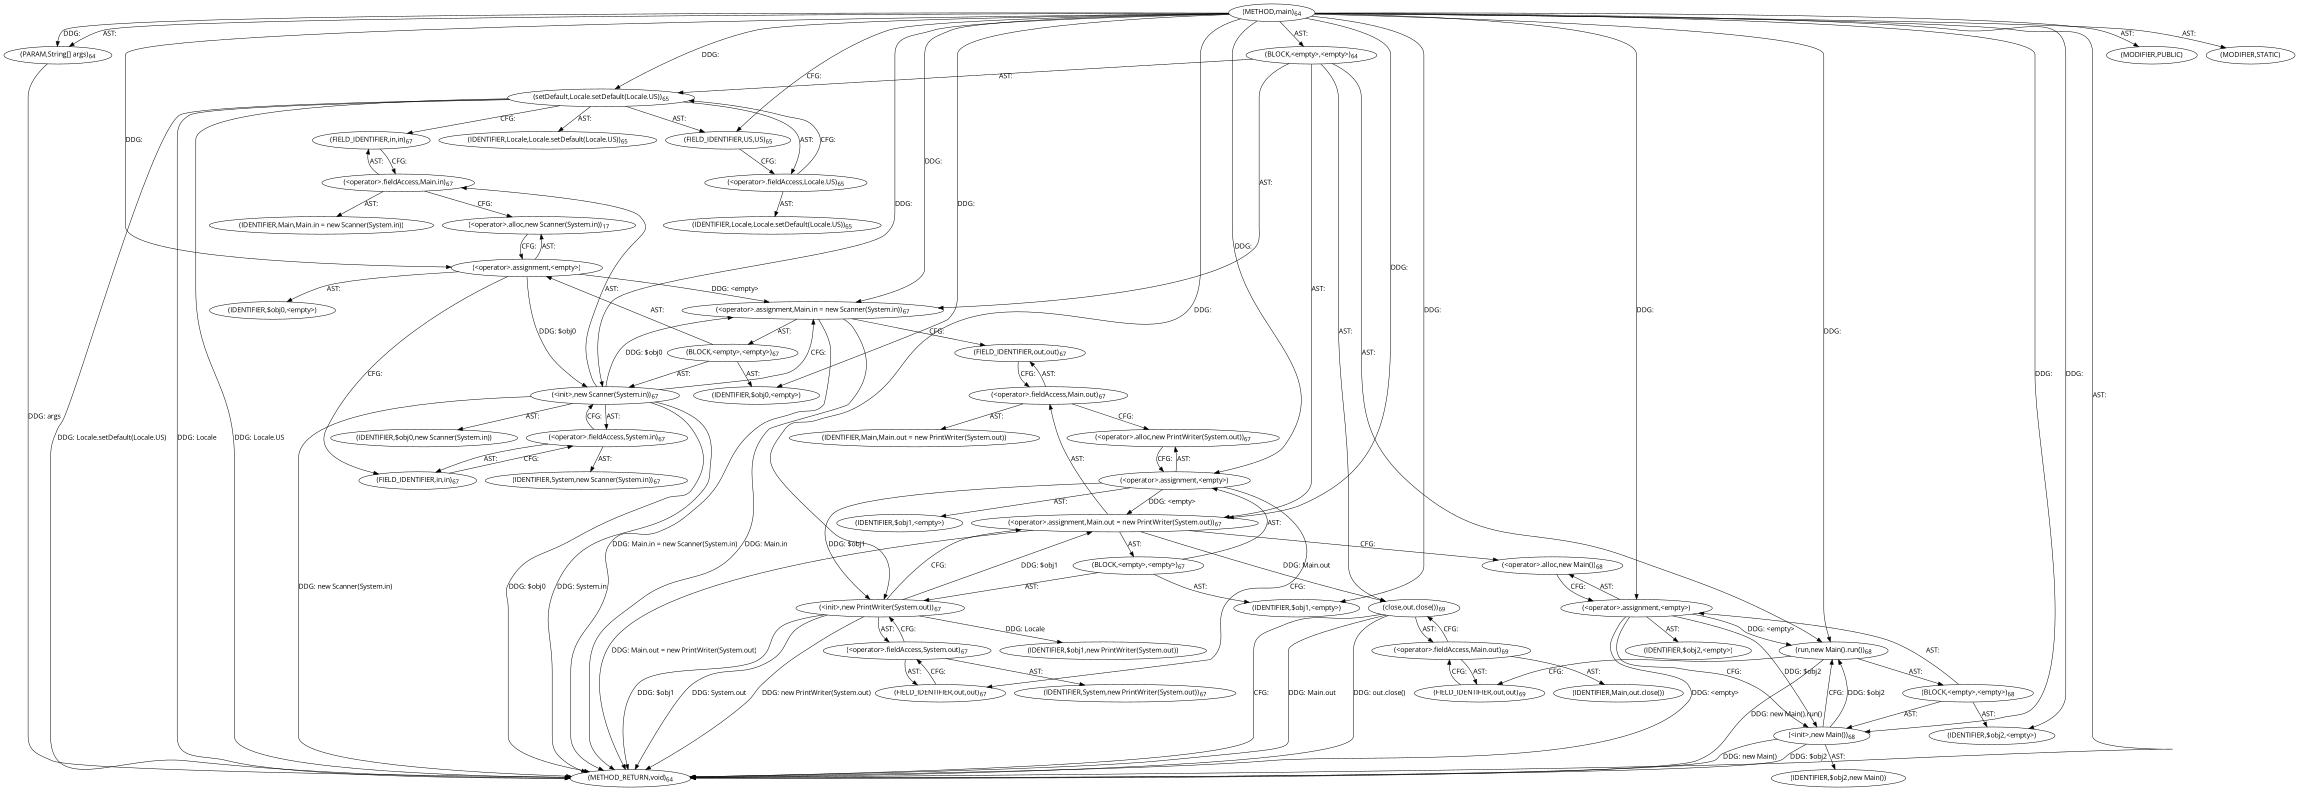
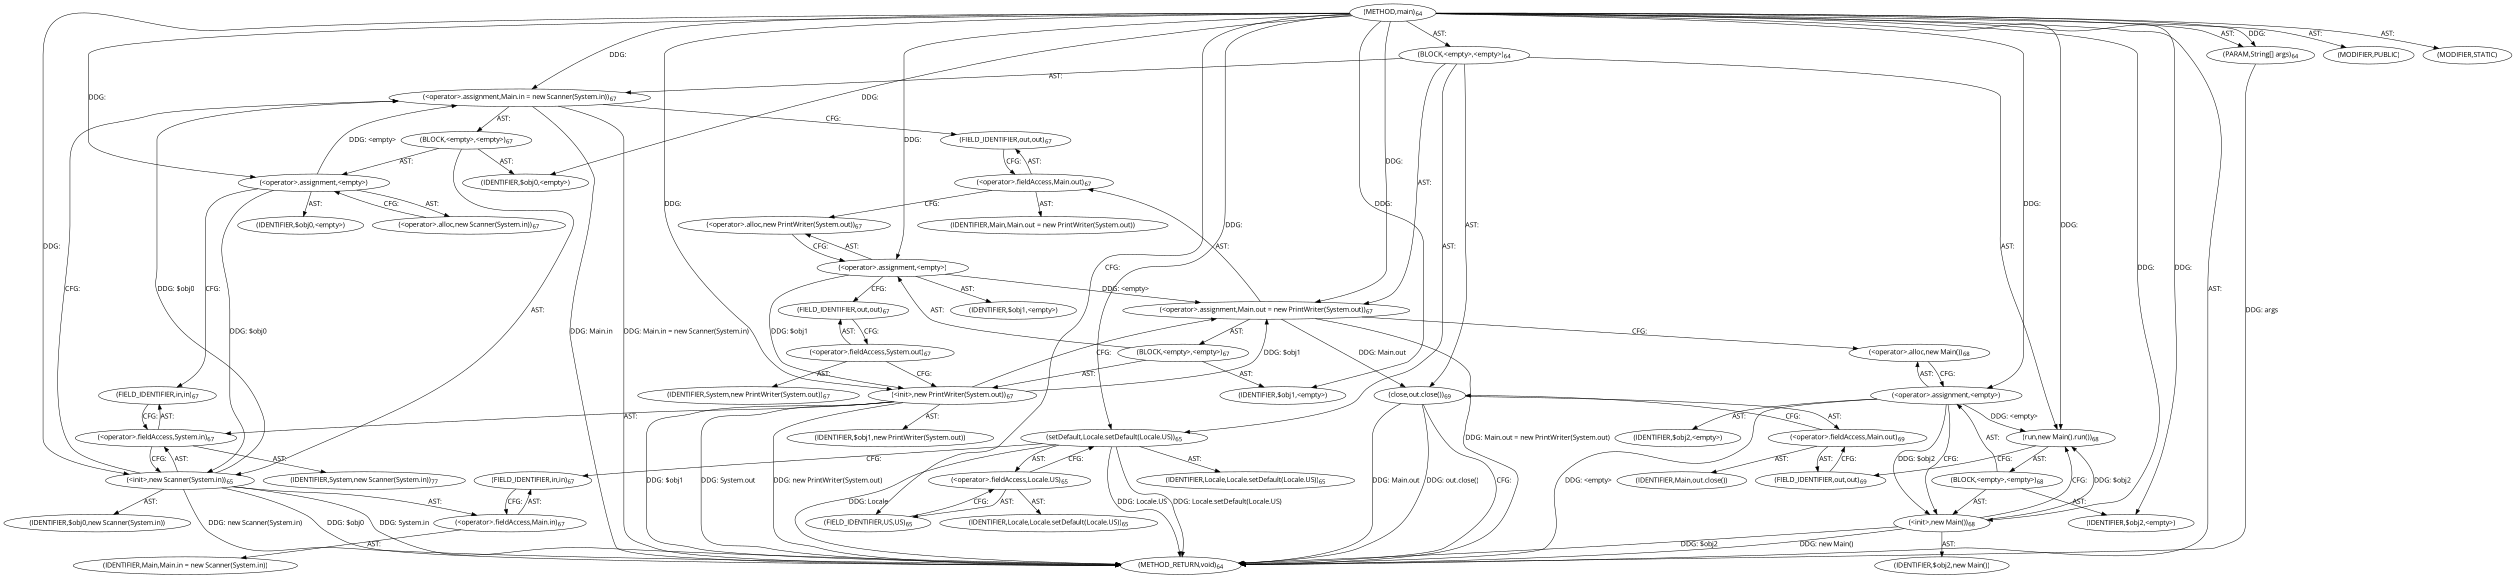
  digraph {
    fontname="Open Sans"
    node [fontname="Open Sans"]
    edge [fontname="Open Sans"]
    n1 [label=<(METHOD,main)<SUB>64</SUB>>]
    n2 [label=<(PARAM,String[] args)<SUB>64</SUB>>]
    n3 [label=<(BLOCK,&lt;empty&gt;,&lt;empty&gt;)<SUB>64</SUB>>]
    n4 [label=<(setDefault,Locale.setDefault(Locale.US))<SUB>65</SUB>>]
    n5 [label=<(FIELD_IDENTIFIER,US,US)<SUB>65</SUB>>]
    n6 [label=<(&lt;operator&gt;.assignment,Main.in = new Scanner(System.in))<SUB>67</SUB>>]
    n7 [label=<(&lt;operator&gt;.assignment,&lt;empty&gt;)>]
-   n8 [label=<(&lt;init&gt;,new Scanner(System.in))<SUB>67</SUB>>]
+   n8 [label=<(&lt;init&gt;,new Scanner(System.in))<SUB>65</SUB>>]
    n9 [label=<(IDENTIFIER,$obj0,&lt;empty&gt;)>]
    n10 [label=<(&lt;operator&gt;.assignment,Main.out = new PrintWriter(System.out))<SUB>67</SUB>>]
    n11 [label=<(&lt;operator&gt;.assignment,&lt;empty&gt;)>]
    n12 [label=<(&lt;init&gt;,new PrintWriter(System.out))<SUB>67</SUB>>]
    n13 [label=<(IDENTIFIER,$obj1,&lt;empty&gt;)>]
    n14 [label=<(run,new Main().run())<SUB>68</SUB>>]
    n15 [label=<(&lt;operator&gt;.assignment,&lt;empty&gt;)>]
    n16 [label=<(&lt;init&gt;,new Main())<SUB>68</SUB>>]
    n17 [label=<(IDENTIFIER,$obj2,&lt;empty&gt;)>]
    n18 [label=<(MODIFIER,PUBLIC)>]
    n19 [label=<(MODIFIER,STATIC)>]
    n20 [label=<(METHOD_RETURN,void)<SUB>64</SUB>>]
    n21 [label=<(close,out.close())<SUB>69</SUB>>]
    n22 [label=<(IDENTIFIER,Locale,Locale.setDefault(Locale.US))<SUB>65</SUB>>]
    n23 [label=<(&lt;operator&gt;.fieldAccess,Locale.US)<SUB>65</SUB>>]
    n24 [label=<(FIELD_IDENTIFIER,in,in)<SUB>67</SUB>>]
    n25 [label=<(BLOCK,&lt;empty&gt;,&lt;empty&gt;)<SUB>67</SUB>>]
    n26 [label=<(FIELD_IDENTIFIER,out,out)<SUB>67</SUB>>]
-   n27 [label=<(&lt;operator&gt;.alloc,new Scanner(System.in))<SUB>17</SUB>>]
+   n27 [label=<(&lt;operator&gt;.alloc,new Scanner(System.in))<SUB>67</SUB>>]
    n28 [label=<(IDENTIFIER,$obj0,&lt;empty&gt;)>]
    n29 [label=<(FIELD_IDENTIFIER,in,in)<SUB>67</SUB>>]
    n30 [label=<(&lt;operator&gt;.fieldAccess,Main.in)<SUB>67</SUB>>]
    n31 [label=<(IDENTIFIER,$obj0,new Scanner(System.in))>]
    n32 [label=<(&lt;operator&gt;.fieldAccess,System.in)<SUB>67</SUB>>]
    n33 [label=<(&lt;operator&gt;.fieldAccess,Main.out)<SUB>67</SUB>>]
    n34 [label=<(BLOCK,&lt;empty&gt;,&lt;empty&gt;)<SUB>67</SUB>>]
    n35 [label=<(&lt;operator&gt;.alloc,new Main())<SUB>68</SUB>>]
    n36 [label=<(&lt;operator&gt;.alloc,new PrintWriter(System.out))<SUB>67</SUB>>]
    n37 [label=<(IDENTIFIER,$obj1,&lt;empty&gt;)>]
    n38 [label=<(FIELD_IDENTIFIER,out,out)<SUB>67</SUB>>]
    n39 [label=<(IDENTIFIER,$obj1,new PrintWriter(System.out))>]
    n40 [label=<(&lt;operator&gt;.fieldAccess,System.out)<SUB>67</SUB>>]
    n41 [label=<(BLOCK,&lt;empty&gt;,&lt;empty&gt;)<SUB>68</SUB>>]
    n42 [label=<(FIELD_IDENTIFIER,out,out)<SUB>69</SUB>>]
    n43 [label=<(IDENTIFIER,$obj2,&lt;empty&gt;)>]
    n44 [label=<(IDENTIFIER,$obj2,new Main())>]
    n45 [label=<(&lt;operator&gt;.fieldAccess,Main.out)<SUB>69</SUB>>]
    n46 [label=<(IDENTIFIER,Locale,Locale.setDefault(Locale.US))<SUB>65</SUB>>]
    n47 [label=<(IDENTIFIER,Main,Main.in = new Scanner(System.in))>]
-   n48 [label=<(IDENTIFIER,System,new Scanner(System.in))<SUB>67</SUB>>]
+   n48 [label=<(IDENTIFIER,System,new Scanner(System.in))<SUB>77</SUB>>]
    n49 [label=<(IDENTIFIER,Main,Main.out = new PrintWriter(System.out))>]
    n50 [label=<(IDENTIFIER,System,new PrintWriter(System.out))<SUB>67</SUB>>]
    n51 [label=<(IDENTIFIER,Main,out.close())>]
    n1 -> n2 [label="AST: "]
    n1 -> n2 [label="DDG: "]
    n1 -> n3 [label="AST: "]
    n1 -> n4 [label="DDG: "]
    n1 -> n5 [label="CFG: "]
    n1 -> n6 [label="DDG: "]
    n1 -> n7 [label="DDG: "]
    n1 -> n8 [label="DDG: "]
    n1 -> n9 [label="DDG: "]
    n1 -> n10 [label="DDG: "]
    n1 -> n11 [label="DDG: "]
    n1 -> n12 [label="DDG: "]
    n1 -> n13 [label="DDG: "]
    n1 -> n14 [label="DDG: "]
    n1 -> n15 [label="DDG: "]
    n1 -> n16 [label="DDG: "]
    n1 -> n17 [label="DDG: "]
    n1 -> n18 [label="AST: "]
    n1 -> n19 [label="AST: "]
    n1 -> n20 [label="AST: "]
    n2 -> n20 [label="DDG: args"]
    n3 -> n4 [label="AST: "]
    n3 -> n6 [label="AST: "]
    n3 -> n10 [label="AST: "]
    n3 -> n14 [label="AST: "]
    n3 -> n21 [label="AST: "]
    n4 -> n20 [label="DDG: Locale"]
    n4 -> n20 [label="DDG: Locale.US"]
    n4 -> n20 [label="DDG: Locale.setDefault(Locale.US)"]
    n4 -> n22 [label="AST: "]
    n4 -> n23 [label="AST: "]
    n4 -> n24 [label="CFG: "]
    n5 -> n23 [label="CFG: "]
    n6 -> n20 [label="DDG: Main.in"]
    n6 -> n20 [label="DDG: Main.in = new Scanner(System.in)"]
    n6 -> n25 [label="AST: "]
    n6 -> n26 [label="CFG: "]
    n7 -> n6 [label="DDG: &lt;empty&gt;"]
    n7 -> n8 [label="DDG: $obj0"]
    n7 -> n27 [label="AST: "]
    n7 -> n28 [label="AST: "]
    n7 -> n29 [label="CFG: "]
    n8 -> n6 [label="CFG: "]
    n8 -> n6 [label="DDG: $obj0"]
    n8 -> n20 [label="DDG: $obj0"]
    n8 -> n20 [label="DDG: System.in"]
    n8 -> n20 [label="DDG: new Scanner(System.in)"]
    n8 -> n30 [label="AST: "]
    n8 -> n31 [label="AST: "]
    n8 -> n32 [label="AST: "]
    n10 -> n20 [label="DDG: Main.out = new PrintWriter(System.out)"]
    n10 -> n21 [label="DDG: Main.out"]
    n10 -> n33 [label="AST: "]
    n10 -> n34 [label="AST: "]
    n10 -> n35 [label="CFG: "]
    n11 -> n10 [label="DDG: &lt;empty&gt;"]
    n11 -> n12 [label="DDG: $obj1"]
    n11 -> n36 [label="AST: "]
    n11 -> n37 [label="AST: "]
    n11 -> n38 [label="CFG: "]
    n12 -> n10 [label="CFG: "]
    n12 -> n10 [label="DDG: $obj1"]
    n12 -> n20 [label="DDG: $obj1"]
    n12 -> n20 [label="DDG: System.out"]
    n12 -> n20 [label="DDG: new PrintWriter(System.out)"]
-   n12 -> n39 [label="DDG: Locale"]
-   n12 -> n40 [label="AST: "]
-   n14 -> n20 [label="DDG: new Main().run()"]
+   n12 -> n39 [label="AST: "]
+   n12 -> n32 [label="AST: "]
    n14 -> n41 [label="AST: "]
    n14 -> n42 [label="CFG: "]
    n15 -> n14 [label="DDG: &lt;empty&gt;"]
    n15 -> n16 [label="CFG: "]
    n15 -> n16 [label="DDG: $obj2"]
    n15 -> n20 [label="DDG: &lt;empty&gt;"]
    n15 -> n35 [label="AST: "]
    n15 -> n43 [label="AST: "]
    n16 -> n14 [label="CFG: "]
    n16 -> n14 [label="DDG: $obj2"]
    n16 -> n20 [label="DDG: $obj2"]
    n16 -> n20 [label="DDG: new Main()"]
    n16 -> n44 [label="AST: "]
    n21 -> n20 [label="CFG: "]
    n21 -> n20 [label="DDG: Main.out"]
    n21 -> n20 [label="DDG: out.close()"]
    n21 -> n45 [label="AST: "]
    n23 -> n4 [label="CFG: "]
-   n4 -> n5 [label="AST: "]
+   n23 -> n5 [label="AST: "]
    n23 -> n46 [label="AST: "]
    n24 -> n30 [label="CFG: "]
    n25 -> n7 [label="AST: "]
    n25 -> n8 [label="AST: "]
    n25 -> n9 [label="AST: "]
    n26 -> n33 [label="CFG: "]
    n27 -> n7 [label="CFG: "]
    n29 -> n32 [label="CFG: "]
    n30 -> n24 [label="AST: "]
-   n30 -> n27 [label="CFG: "]
    n30 -> n47 [label="AST: "]
    n32 -> n8 [label="CFG: "]
    n32 -> n29 [label="AST: "]
    n32 -> n48 [label="AST: "]
    n33 -> n26 [label="AST: "]
    n33 -> n36 [label="CFG: "]
    n33 -> n49 [label="AST: "]
    n34 -> n11 [label="AST: "]
    n34 -> n12 [label="AST: "]
    n34 -> n13 [label="AST: "]
    n35 -> n15 [label="CFG: "]
    n36 -> n11 [label="CFG: "]
    n38 -> n40 [label="CFG: "]
    n40 -> n12 [label="CFG: "]
    n40 -> n38 [label="AST: "]
    n40 -> n50 [label="AST: "]
    n41 -> n15 [label="AST: "]
    n41 -> n16 [label="AST: "]
    n41 -> n17 [label="AST: "]
    n42 -> n45 [label="CFG: "]
    n45 -> n21 [label="CFG: "]
    n45 -> n42 [label="AST: "]
    n45 -> n51 [label="AST: "]
  }
